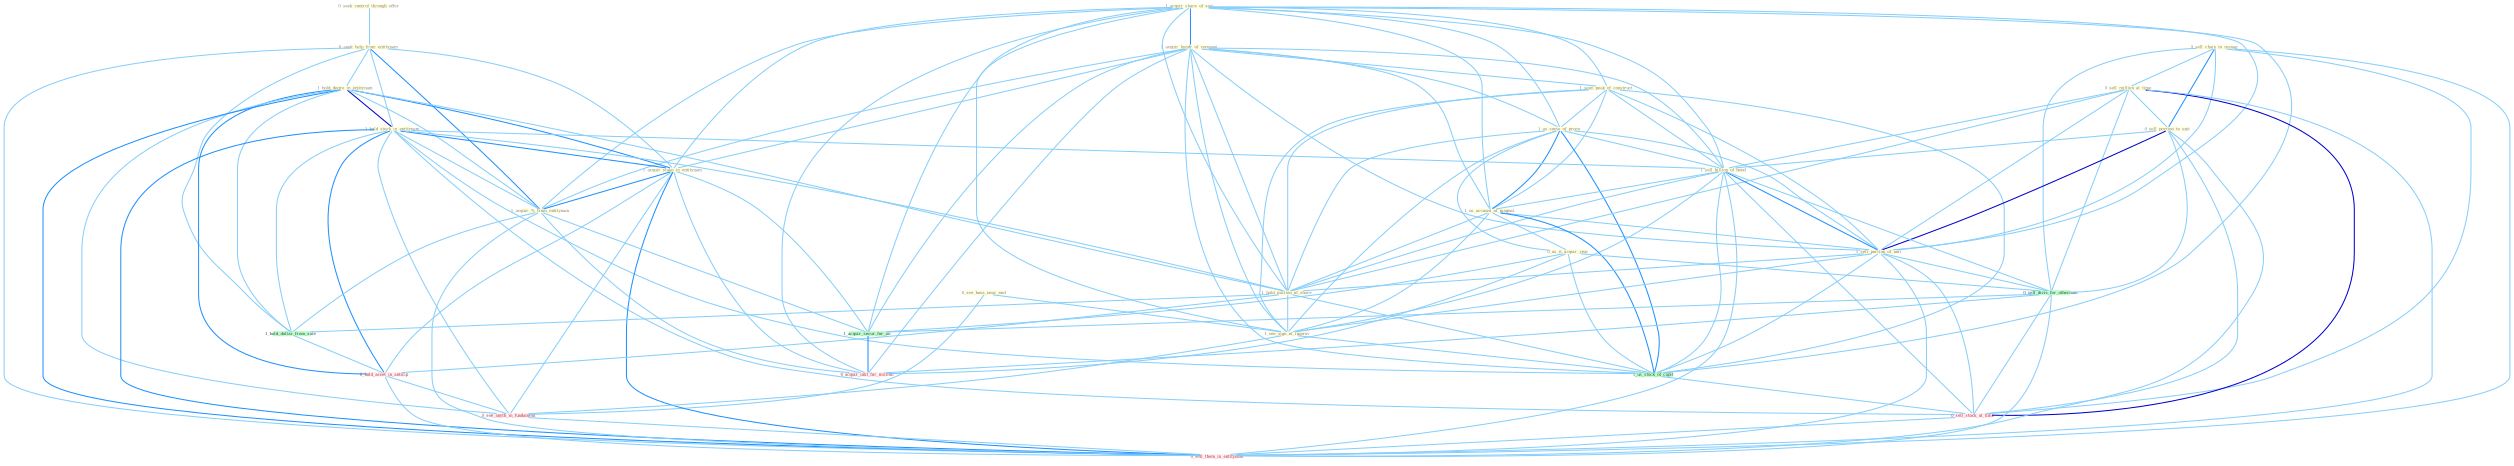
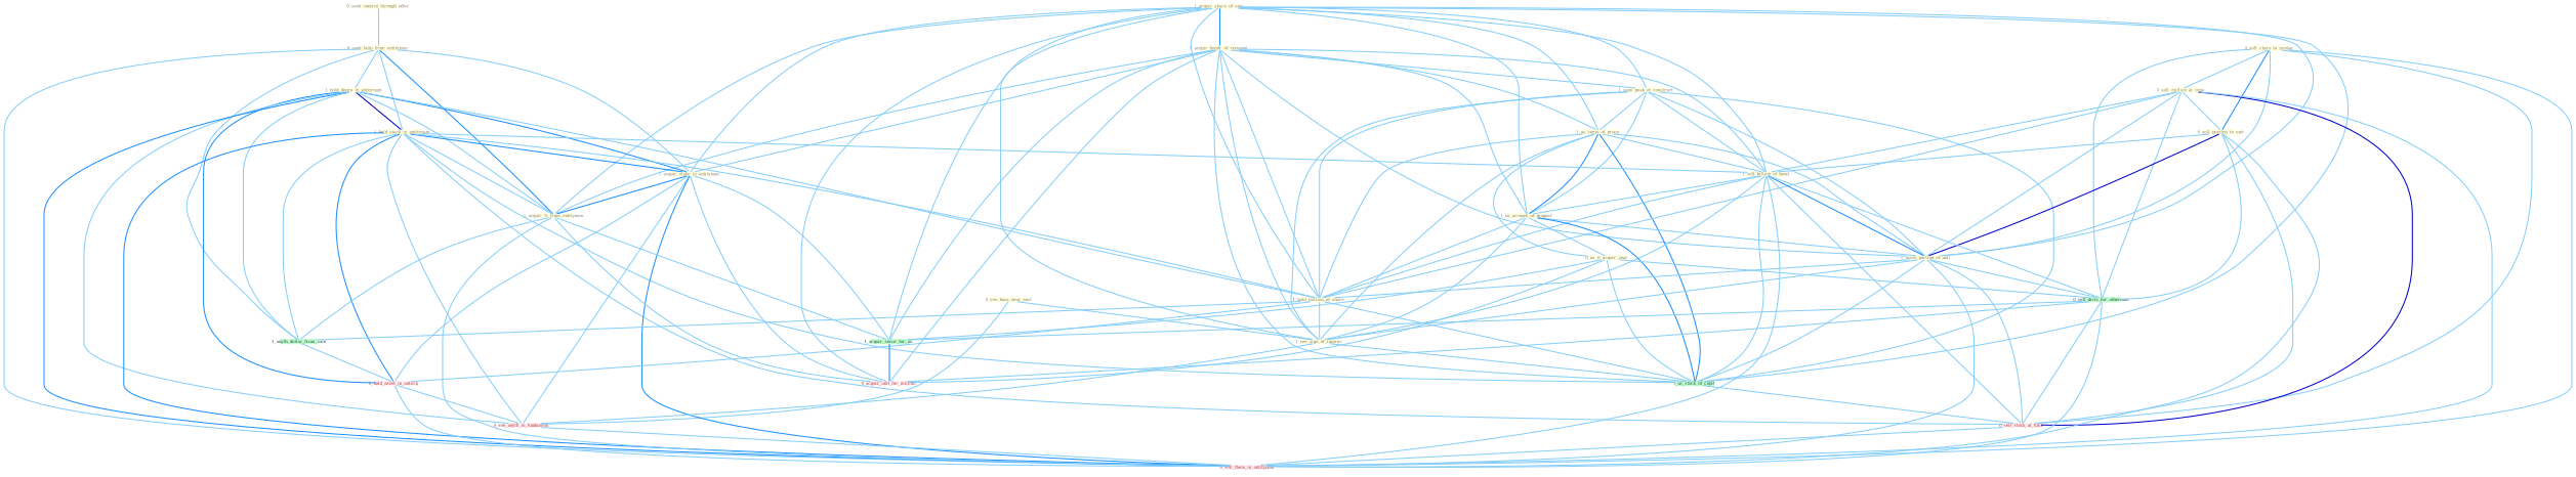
  graph {
    node [color="#ffffe0" fixedsize=true fontcolor="#8b7d6b" fontsize=4 shape=polygon style=filled]
    edge [color="#87cefa" w=1]
    "1_acquir_share_of_seri " [height=.06 width=.5]
    "0_seek_control_through_offer " [height=.06 width=.5]
    "1_acquir_hundr_of_compani " [height=.06 width=.5]
    "0_sell_chain_to_manag " [height=.06 width=.5]
    "1_seen_peak_of_construct " [height=.06 width=.5]
    "0_see_hous_near_end " [height=.06 width=.5]
    "1_us_some_of_proce " [height=.06 width=.5]
    "0_sell_million_at_time " [height=.06 width=.5]
    "0_seek_help_from_entitynam " [height=.06 width=.5]
    "0_sell_portion_to_unit " [height=.06 width=.5]
    "1_hold_degre_in_entitynam " [height=.06 width=.5]
    "1_hold_stock_in_entitynam " [height=.06 width=.5]
    "1_sell_billion_of_bond " [height=.06 width=.5]
    "1_us_account_of_magnat " [height=.06 width=.5]
-   "1_sell_portion_of_unit " [height=.06 width=.5]
+   "1_sell_portion_of_unit " [height=.06 width=.5 label="1_asset_portion_of_unit"]
    "1_acquir_stake_in_entitynam " [height=.06 width=.5]
    "1_hold_million_of_share " [height=.06 width=.5]
    "1_see_sign_of_improv " [height=.06 width=.5]
    n19 [height=.06 label="0_us_it_acquir_year" width=.5]
    n20 [height=.06 label="1_acquir_%_from_entitynam" width=.5]
    "0_hold_asset_in_anticip " [color="#fff0f5" fontcolor="#b22222" height=.06 width=.5]
    "0_sell_stock_at_time " [color="#fff0f5" fontcolor="#b22222" height=.06 width=.5]
    "0_see_anyth_in_fundament " [color="#fff0f5" fontcolor="#b22222" height=.06 width=.5]
    "0_acquir_unit_for_million " [color="#fff0f5" fontcolor="#b22222" height=.06 width=.5]
    "0_sell_them_in_entitynam " [color="#fff0f5" fontcolor="#b22222" height=.06 width=.5]
    "1_acquir_secur_for_an " [color="#BDFCC9" fontcolor="#2f4f4f" height=.06 width=.5]
    "1_us_stock_of_capit " [color="#BDFCC9" fontcolor="#2f4f4f" height=.06 width=.5]
    "0_sell_divis_for_othernum " [color="#BDFCC9" fontcolor="#2f4f4f" height=.06 width=.5]
-   "1_hold_dollar_from_sale " [color="#BDFCC9" fontcolor="#2f4f4f" height=.06 width=.5]
+   "1_hold_dollar_from_sale " [color="#BDFCC9" fontcolor="#2f4f4f" height=.06 width=.5 label="1_anyth_dollar_from_sale"]
    subgraph sub_1 {
      "1_acquir_share_of_seri "
      "0_seek_control_through_offer "
      "1_acquir_hundr_of_compani "
      "0_sell_chain_to_manag "
      "1_seen_peak_of_construct "
      "0_see_hous_near_end "
      "1_us_some_of_proce "
      "0_sell_million_at_time "
      "0_seek_help_from_entitynam "
      "0_sell_portion_to_unit "
      "1_hold_degre_in_entitynam "
      "1_hold_stock_in_entitynam "
      "1_sell_billion_of_bond "
      "1_us_account_of_magnat "
      "1_sell_portion_of_unit "
      "1_acquir_stake_in_entitynam "
      "1_hold_million_of_share "
      "1_see_sign_of_improv "
      n19
      n20
    }
    subgraph sub_2 {
      "0_hold_asset_in_anticip "
      "0_sell_stock_at_time "
      "0_see_anyth_in_fundament "
      "0_acquir_unit_for_million "
      "0_sell_them_in_entitynam "
    }
    "1_acquir_share_of_seri " -- "1_acquir_hundr_of_compani " [color="#1e90ff" w=2]
    "1_acquir_share_of_seri " -- "1_seen_peak_of_construct "
    "1_acquir_share_of_seri " -- "1_us_some_of_proce "
    "1_acquir_share_of_seri " -- "1_sell_billion_of_bond "
    "1_acquir_share_of_seri " -- "1_us_account_of_magnat "
    "1_acquir_share_of_seri " -- "1_sell_portion_of_unit "
    "1_acquir_share_of_seri " -- "1_acquir_stake_in_entitynam "
    "1_acquir_share_of_seri " -- "1_hold_million_of_share "
    "1_acquir_share_of_seri " -- "1_see_sign_of_improv "
    "1_acquir_share_of_seri " -- n20
    "1_acquir_share_of_seri " -- "0_acquir_unit_for_million "
    "1_acquir_share_of_seri " -- "1_acquir_secur_for_an "
    "1_acquir_share_of_seri " -- "1_us_stock_of_capit "
    "0_seek_control_through_offer " -- "0_seek_help_from_entitynam "
    "1_acquir_hundr_of_compani " -- "1_seen_peak_of_construct "
    "1_acquir_hundr_of_compani " -- "1_us_some_of_proce "
    "1_acquir_hundr_of_compani " -- "1_sell_billion_of_bond "
    "1_acquir_hundr_of_compani " -- "1_us_account_of_magnat "
    "1_acquir_hundr_of_compani " -- "1_sell_portion_of_unit "
    "1_acquir_hundr_of_compani " -- "1_acquir_stake_in_entitynam "
    "1_acquir_hundr_of_compani " -- "1_hold_million_of_share "
    "1_acquir_hundr_of_compani " -- "1_see_sign_of_improv "
    "1_acquir_hundr_of_compani " -- n20
    "1_acquir_hundr_of_compani " -- "0_acquir_unit_for_million "
    "1_acquir_hundr_of_compani " -- "1_acquir_secur_for_an "
    "1_acquir_hundr_of_compani " -- "1_us_stock_of_capit "
    "0_sell_chain_to_manag " -- "0_sell_million_at_time "
    "0_sell_chain_to_manag " -- "0_sell_portion_to_unit " [color="#1e90ff" w=2]
    "0_sell_chain_to_manag " -- "1_sell_portion_of_unit "
    "0_sell_chain_to_manag " -- "0_sell_stock_at_time "
    "0_sell_chain_to_manag " -- "0_sell_them_in_entitynam "
    "0_sell_chain_to_manag " -- "0_sell_divis_for_othernum "
    "1_seen_peak_of_construct " -- "1_us_some_of_proce "
    "1_seen_peak_of_construct " -- "1_sell_billion_of_bond "
    "1_seen_peak_of_construct " -- "1_us_account_of_magnat "
    "1_seen_peak_of_construct " -- "1_sell_portion_of_unit "
    "1_seen_peak_of_construct " -- "1_hold_million_of_share "
    "1_seen_peak_of_construct " -- "1_see_sign_of_improv "
    "1_seen_peak_of_construct " -- "1_us_stock_of_capit "
    "0_see_hous_near_end " -- "1_see_sign_of_improv "
    "0_see_hous_near_end " -- "0_see_anyth_in_fundament "
    "1_us_some_of_proce " -- "1_sell_billion_of_bond "
    "1_us_some_of_proce " -- "1_us_account_of_magnat " [color="#1e90ff" w=2]
    "1_us_some_of_proce " -- "1_sell_portion_of_unit "
    "1_us_some_of_proce " -- "1_hold_million_of_share "
    "1_us_some_of_proce " -- "1_see_sign_of_improv "
    "1_us_some_of_proce " -- n19
    "1_us_some_of_proce " -- "1_us_stock_of_capit " [color="#1e90ff" w=2]
    "0_sell_million_at_time " -- "0_sell_portion_to_unit "
    "0_sell_million_at_time " -- "1_sell_billion_of_bond "
    "0_sell_million_at_time " -- "1_sell_portion_of_unit "
    "0_sell_million_at_time " -- "1_hold_million_of_share "
    "0_sell_million_at_time " -- "0_sell_stock_at_time " [color="#0000cd" w=3]
    "0_sell_million_at_time " -- "0_sell_them_in_entitynam "
    "0_sell_million_at_time " -- "0_sell_divis_for_othernum "
    "0_seek_help_from_entitynam " -- "1_hold_degre_in_entitynam "
    "0_seek_help_from_entitynam " -- "1_hold_stock_in_entitynam "
    "0_seek_help_from_entitynam " -- "1_acquir_stake_in_entitynam "
    "0_seek_help_from_entitynam " -- n20 [color="#1e90ff" w=2]
    "0_seek_help_from_entitynam " -- "0_sell_them_in_entitynam "
    "0_seek_help_from_entitynam " -- "1_hold_dollar_from_sale "
    "0_sell_portion_to_unit " -- "1_sell_billion_of_bond "
    "0_sell_portion_to_unit " -- "1_sell_portion_of_unit " [color="#0000cd" w=3]
    "0_sell_portion_to_unit " -- "0_sell_stock_at_time "
    "0_sell_portion_to_unit " -- "0_sell_them_in_entitynam "
    "0_sell_portion_to_unit " -- "0_sell_divis_for_othernum "
    "1_hold_degre_in_entitynam " -- "1_hold_stock_in_entitynam " [color="#0000cd" w=3]
    "1_hold_degre_in_entitynam " -- "1_acquir_stake_in_entitynam " [color="#1e90ff" w=2]
    "1_hold_degre_in_entitynam " -- "1_hold_million_of_share "
    "1_hold_degre_in_entitynam " -- n20
    "1_hold_degre_in_entitynam " -- "0_hold_asset_in_anticip " [color="#1e90ff" w=2]
    "1_hold_degre_in_entitynam " -- "0_see_anyth_in_fundament "
    "1_hold_degre_in_entitynam " -- "0_sell_them_in_entitynam " [color="#1e90ff" w=2]
    "1_hold_degre_in_entitynam " -- "1_hold_dollar_from_sale "
    "1_hold_stock_in_entitynam " -- "1_sell_billion_of_bond "
    "1_hold_stock_in_entitynam " -- "1_acquir_stake_in_entitynam " [color="#1e90ff" w=2]
    "1_hold_stock_in_entitynam " -- "1_hold_million_of_share "
    "1_hold_stock_in_entitynam " -- n20
    "1_hold_stock_in_entitynam " -- "0_hold_asset_in_anticip " [color="#1e90ff" w=2]
    "1_hold_stock_in_entitynam " -- "0_sell_stock_at_time "
    "1_hold_stock_in_entitynam " -- "0_see_anyth_in_fundament "
    "1_hold_stock_in_entitynam " -- "0_sell_them_in_entitynam " [color="#1e90ff" w=2]
    "1_hold_stock_in_entitynam " -- "1_us_stock_of_capit "
    "1_hold_stock_in_entitynam " -- "1_hold_dollar_from_sale "
    "1_sell_billion_of_bond " -- "1_us_account_of_magnat "
    "1_sell_billion_of_bond " -- "1_sell_portion_of_unit " [color="#1e90ff" w=2]
    "1_sell_billion_of_bond " -- "1_hold_million_of_share "
    "1_sell_billion_of_bond " -- "1_see_sign_of_improv "
    "1_sell_billion_of_bond " -- "0_sell_stock_at_time "
    "1_sell_billion_of_bond " -- "0_sell_them_in_entitynam "
    "1_sell_billion_of_bond " -- "1_us_stock_of_capit "
    "1_sell_billion_of_bond " -- "0_sell_divis_for_othernum "
    "1_us_account_of_magnat " -- "1_sell_portion_of_unit "
    "1_us_account_of_magnat " -- "1_hold_million_of_share "
    "1_us_account_of_magnat " -- "1_see_sign_of_improv "
    "1_us_account_of_magnat " -- n19
    "1_us_account_of_magnat " -- "1_us_stock_of_capit " [color="#1e90ff" w=2]
    "1_sell_portion_of_unit " -- "1_hold_million_of_share "
    "1_sell_portion_of_unit " -- "1_see_sign_of_improv "
    "1_sell_portion_of_unit " -- "0_sell_stock_at_time "
    "1_sell_portion_of_unit " -- "0_sell_them_in_entitynam "
    "1_sell_portion_of_unit " -- "1_us_stock_of_capit "
    "1_sell_portion_of_unit " -- "0_sell_divis_for_othernum "
    "1_acquir_stake_in_entitynam " -- n20 [color="#1e90ff" w=2]
    "1_acquir_stake_in_entitynam " -- "0_hold_asset_in_anticip "
    "1_acquir_stake_in_entitynam " -- "0_see_anyth_in_fundament "
    "1_acquir_stake_in_entitynam " -- "0_acquir_unit_for_million "
    "1_acquir_stake_in_entitynam " -- "0_sell_them_in_entitynam " [color="#1e90ff" w=2]
    "1_acquir_stake_in_entitynam " -- "1_acquir_secur_for_an "
    "1_hold_million_of_share " -- "1_see_sign_of_improv "
    "1_hold_million_of_share " -- "0_hold_asset_in_anticip "
    "1_hold_million_of_share " -- "1_us_stock_of_capit "
    "1_hold_million_of_share " -- "1_hold_dollar_from_sale "
    "1_see_sign_of_improv " -- "0_see_anyth_in_fundament "
    "1_see_sign_of_improv " -- "1_us_stock_of_capit "
    n19 -- "0_acquir_unit_for_million "
    n19 -- "1_acquir_secur_for_an "
    n19 -- "1_us_stock_of_capit "
    n19 -- "0_sell_divis_for_othernum "
    n20 -- "0_acquir_unit_for_million "
    n20 -- "0_sell_them_in_entitynam "
    n20 -- "1_acquir_secur_for_an "
    n20 -- "1_hold_dollar_from_sale "
    "0_hold_asset_in_anticip " -- "0_see_anyth_in_fundament "
    "0_hold_asset_in_anticip " -- "0_sell_them_in_entitynam "
    "0_sell_stock_at_time " -- "0_sell_them_in_entitynam "
    "0_see_anyth_in_fundament " -- "0_sell_them_in_entitynam "
    "1_acquir_secur_for_an " -- "0_acquir_unit_for_million " [color="#1e90ff" w=2]
    "1_us_stock_of_capit " -- "0_sell_stock_at_time "
    "0_sell_divis_for_othernum " -- "0_sell_stock_at_time "
    "0_sell_divis_for_othernum " -- "0_acquir_unit_for_million "
    "0_sell_divis_for_othernum " -- "0_sell_them_in_entitynam "
    "0_sell_divis_for_othernum " -- "1_acquir_secur_for_an "
    "1_hold_dollar_from_sale " -- "0_hold_asset_in_anticip "
  }
